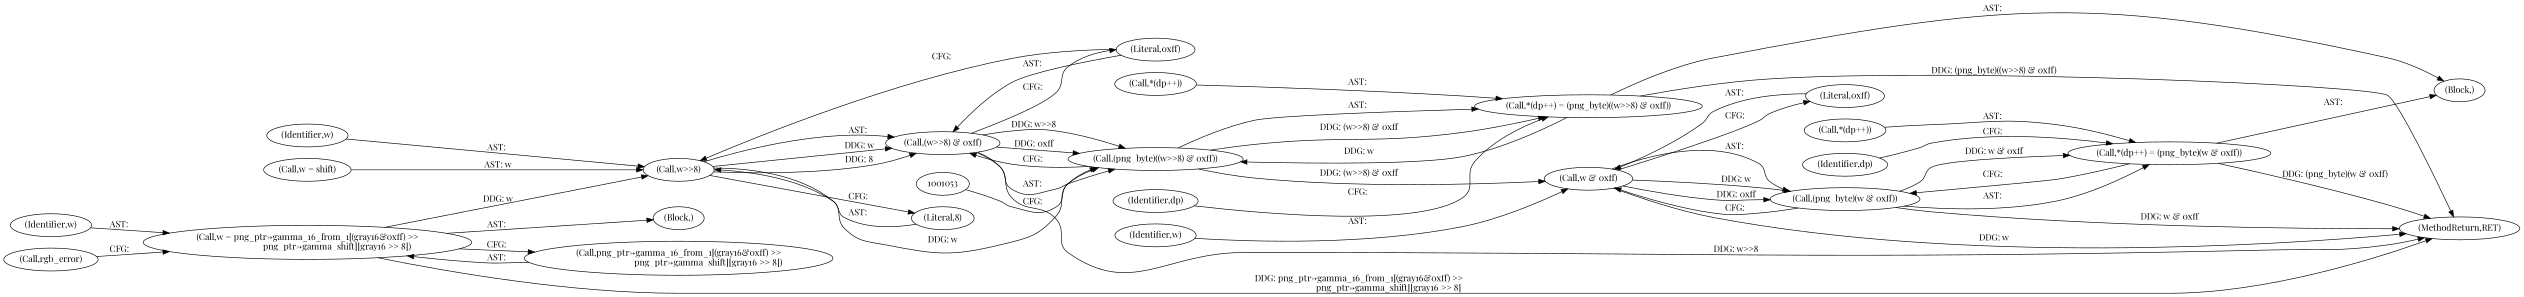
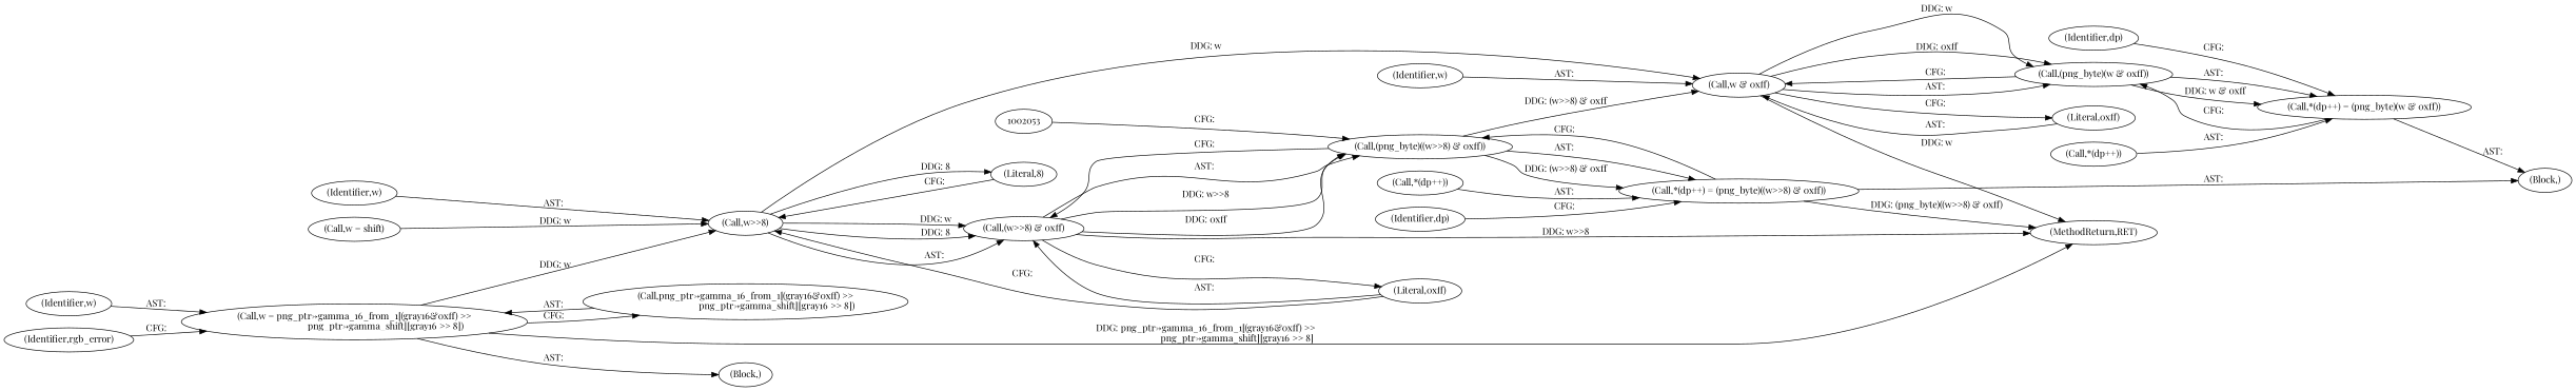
  digraph {
    fontname="Playfair Display"
    rankdir=LR
    node [fontname="Playfair Display"]
    edge [fontname="Playfair Display"]
    n1 [label="(Call,w = png_ptr->gamma_16_from_1[(gray16&0xff) >>\n                         png_ptr->gamma_shift][gray16 >> 8])"]
    n2 [label="(Call,w>>8)"]
    n3 [label="(MethodReturn,RET)"]
    n4 [label="(Call,png_ptr->gamma_16_from_1[(gray16&0xff) >>\n                         png_ptr->gamma_shift][gray16 >> 8])"]
    n5 [label="(Block,)"]
    n6 [label="(Call,(w>>8) & 0xff)"]
    n7 [label="(Call,w & 0xff)"]
    n8 [label="(Literal,8)"]
    n9 [label="(Call,(png_byte)((w>>8) & 0xff))"]
    n10 [label="(Literal,0xff)"]
    n11 [label="(Call,(png_byte)(w & 0xff))"]
    n12 [label="(Literal,0xff)"]
    n13 [label="(Call,*(dp++) = (png_byte)((w>>8) & 0xff))"]
    n14 [label="(Block,)"]
    n15 [label="(Call,*(dp++) = (png_byte)(w & 0xff))"]
    n16 [label="(Call,*(dp++))"]
    n17 [label="(Identifier,w)"]
    n18 [label="(Identifier,dp)"]
    n19 [label="(Identifier,dp)"]
    n20 [label="(Identifier,w)"]
    n21 [label="(Identifier,w)"]
    n22 [label="(Call,*(dp++))"]
-   n23 [label="(Call,rgb_error)"]
+   n23 [label="(Identifier,rgb_error)"]
    n24 [label="(Call,w = shift)"]
-   1001053
+   1001053 [label=1002053]
    n1 -> n2 [label="DDG: w"]
    n1 -> n3 [label="DDG: png_ptr->gamma_16_from_1[(gray16&0xff) >>\n                         png_ptr->gamma_shift][gray16 >> 8]"]
    n1 -> n4 [label="CFG: "]
    n1 -> n5 [label="AST: "]
    n2 -> n6 [label="AST: "]
    n2 -> n6 [label="DDG: w"]
    n2 -> n6 [label="DDG: 8"]
-   n2 -> n9 [label="DDG: w"]
-   n2 -> n8 [label="CFG: "]
+   n2 -> n7 [label="DDG: w"]
+   n2 -> n8 [label="DDG: 8"]
    n4 -> n1 [label="AST: "]
    n6 -> n3 [label="DDG: w>>8"]
    n6 -> n9 [label="AST: "]
    n6 -> n9 [label="DDG: w>>8"]
    n6 -> n9 [label="DDG: 0xff"]
    n6 -> n10 [label="CFG: "]
    n7 -> n3 [label="DDG: w"]
    n7 -> n11 [label="AST: "]
    n7 -> n11 [label="DDG: w"]
    n7 -> n11 [label="DDG: 0xff"]
    n7 -> n12 [label="CFG: "]
-   n8 -> n2 [label="AST: "]
+   n8 -> n2 [label="CFG: "]
    n9 -> n6 [label="CFG: "]
    n9 -> n7 [label="DDG: (w>>8) & 0xff"]
    n9 -> n13 [label="AST: "]
    n9 -> n13 [label="DDG: (w>>8) & 0xff"]
    n10 -> n2 [label="CFG: "]
    n10 -> n6 [label="AST: "]
-   n11 -> n3 [label="DDG: w & 0xff"]
    n11 -> n7 [label="CFG: "]
    n11 -> n15 [label="AST: "]
    n11 -> n15 [label="DDG: w & 0xff"]
    n12 -> n7 [label="AST: "]
    n13 -> n3 [label="DDG: (png_byte)((w>>8) & 0xff)"]
-   n13 -> n9 [label="DDG: w"]
+   n13 -> n9 [label="CFG: "]
    n13 -> n14 [label="AST: "]
-   n15 -> n3 [label="DDG: (png_byte)(w & 0xff)"]
    n15 -> n11 [label="CFG: "]
    n15 -> n14 [label="AST: "]
    n16 -> n13 [label="AST: "]
    n17 -> n1 [label="AST: "]
    n18 -> n13 [label="CFG: "]
    n19 -> n15 [label="CFG: "]
    n20 -> n2 [label="AST: "]
    n21 -> n7 [label="AST: "]
    n22 -> n15 [label="AST: "]
    n23 -> n1 [label="CFG: "]
-   n24 -> n2 [label="AST: w"]
+   n24 -> n2 [label="DDG: w"]
    1001053 -> n9 [label="CFG: "]
  }
